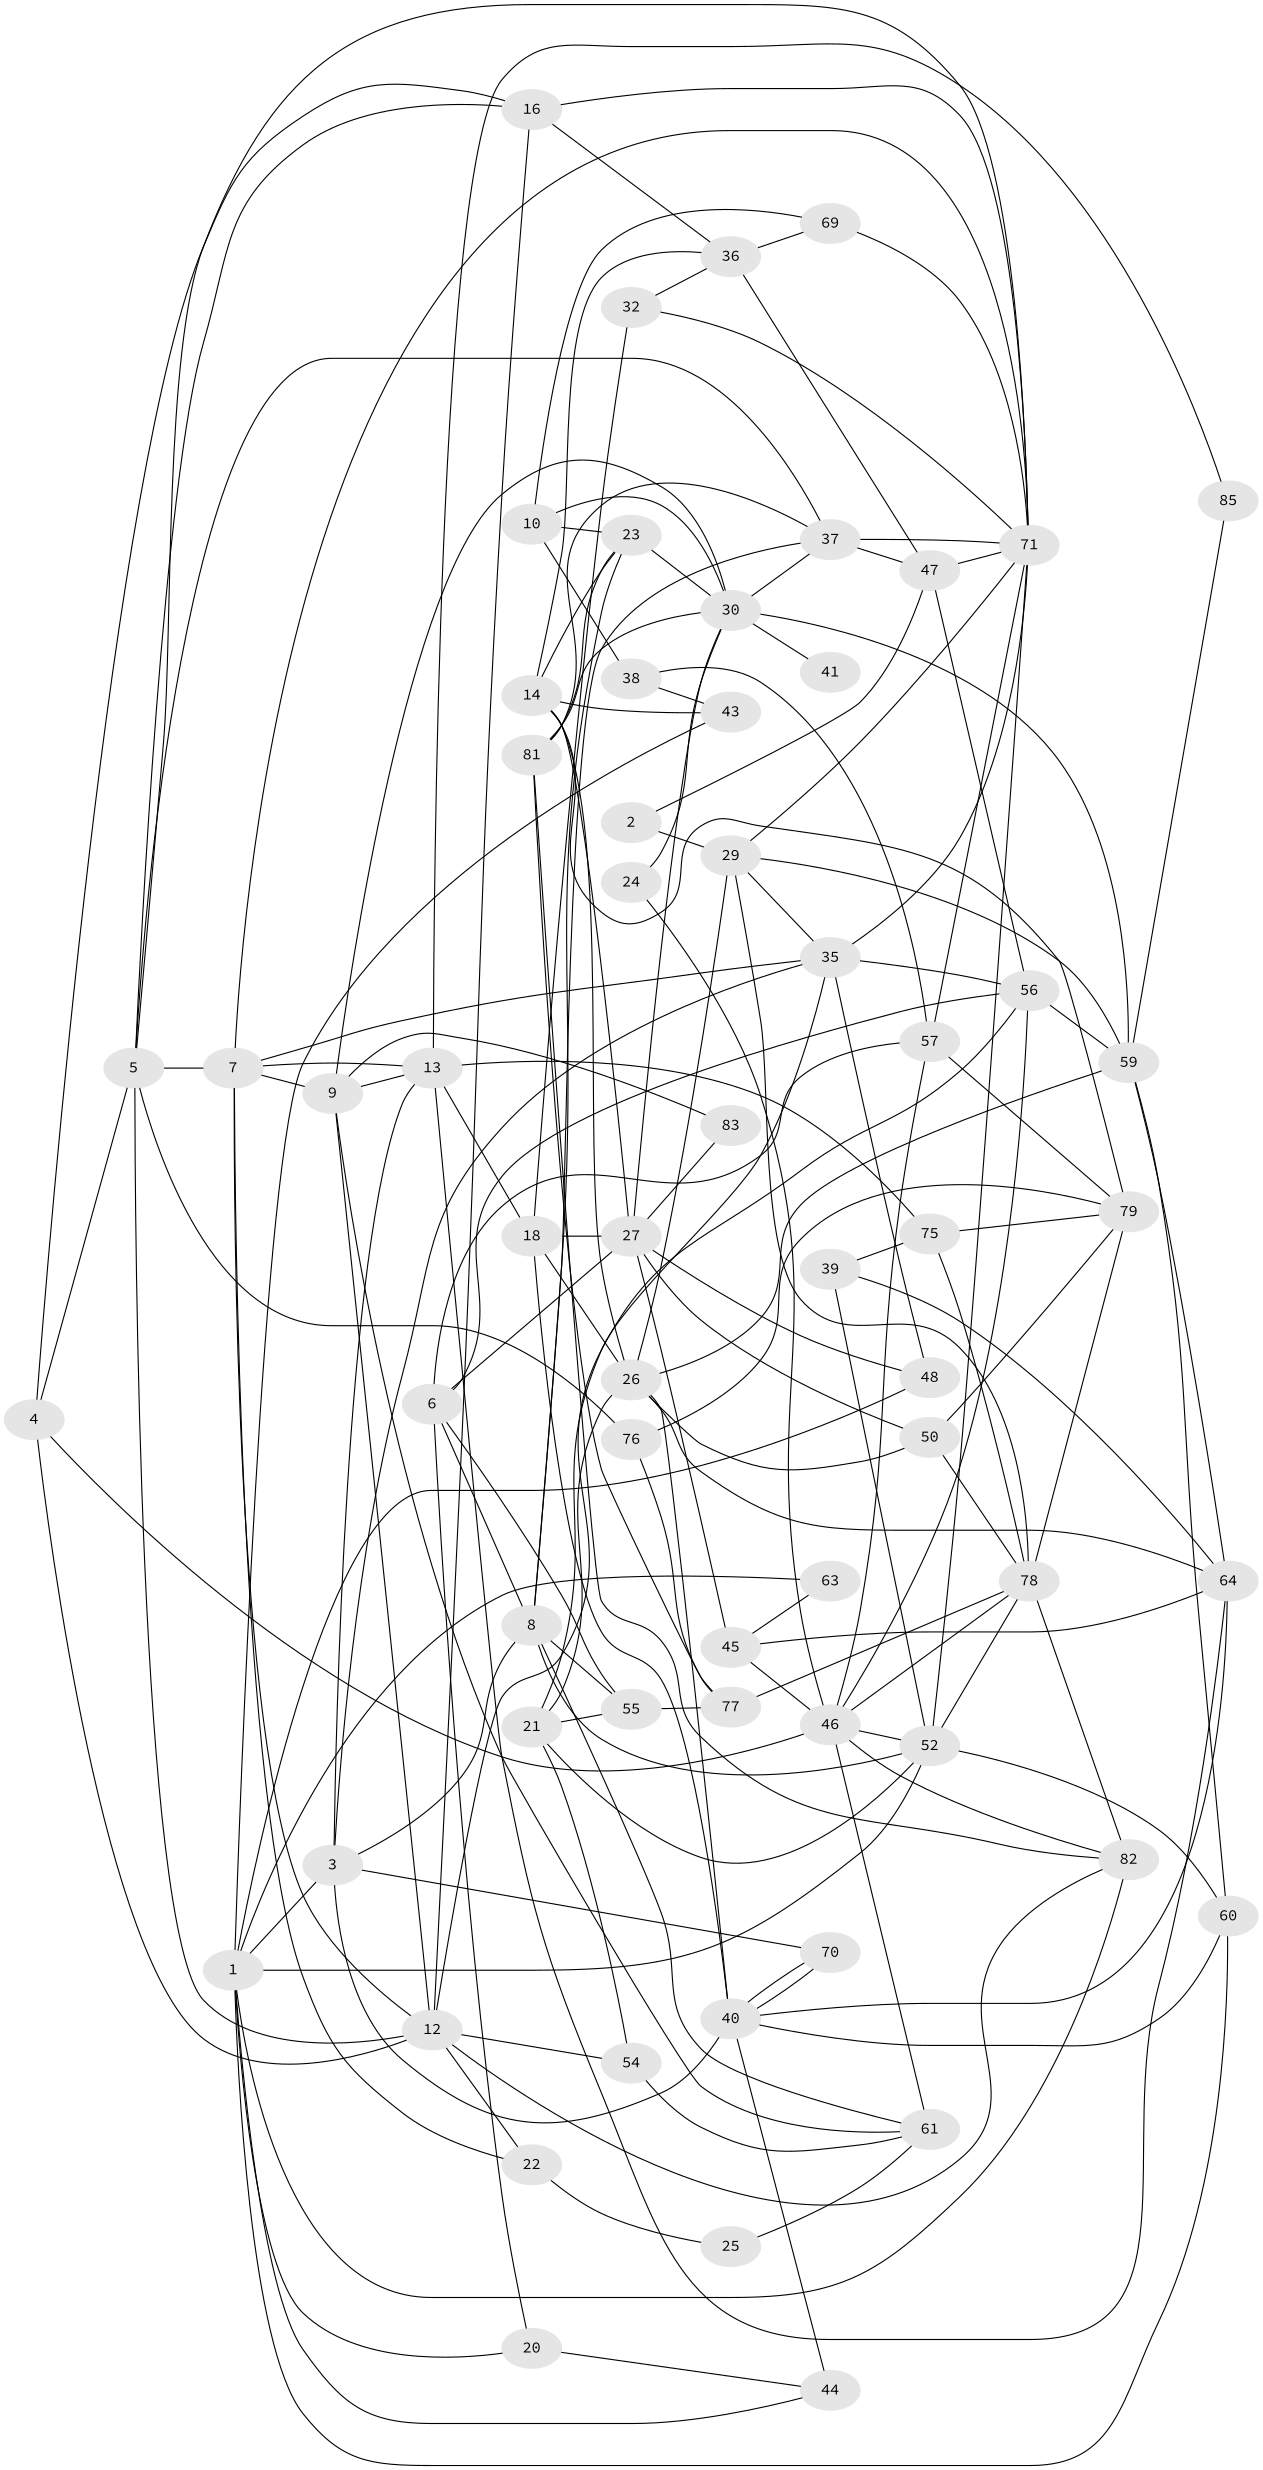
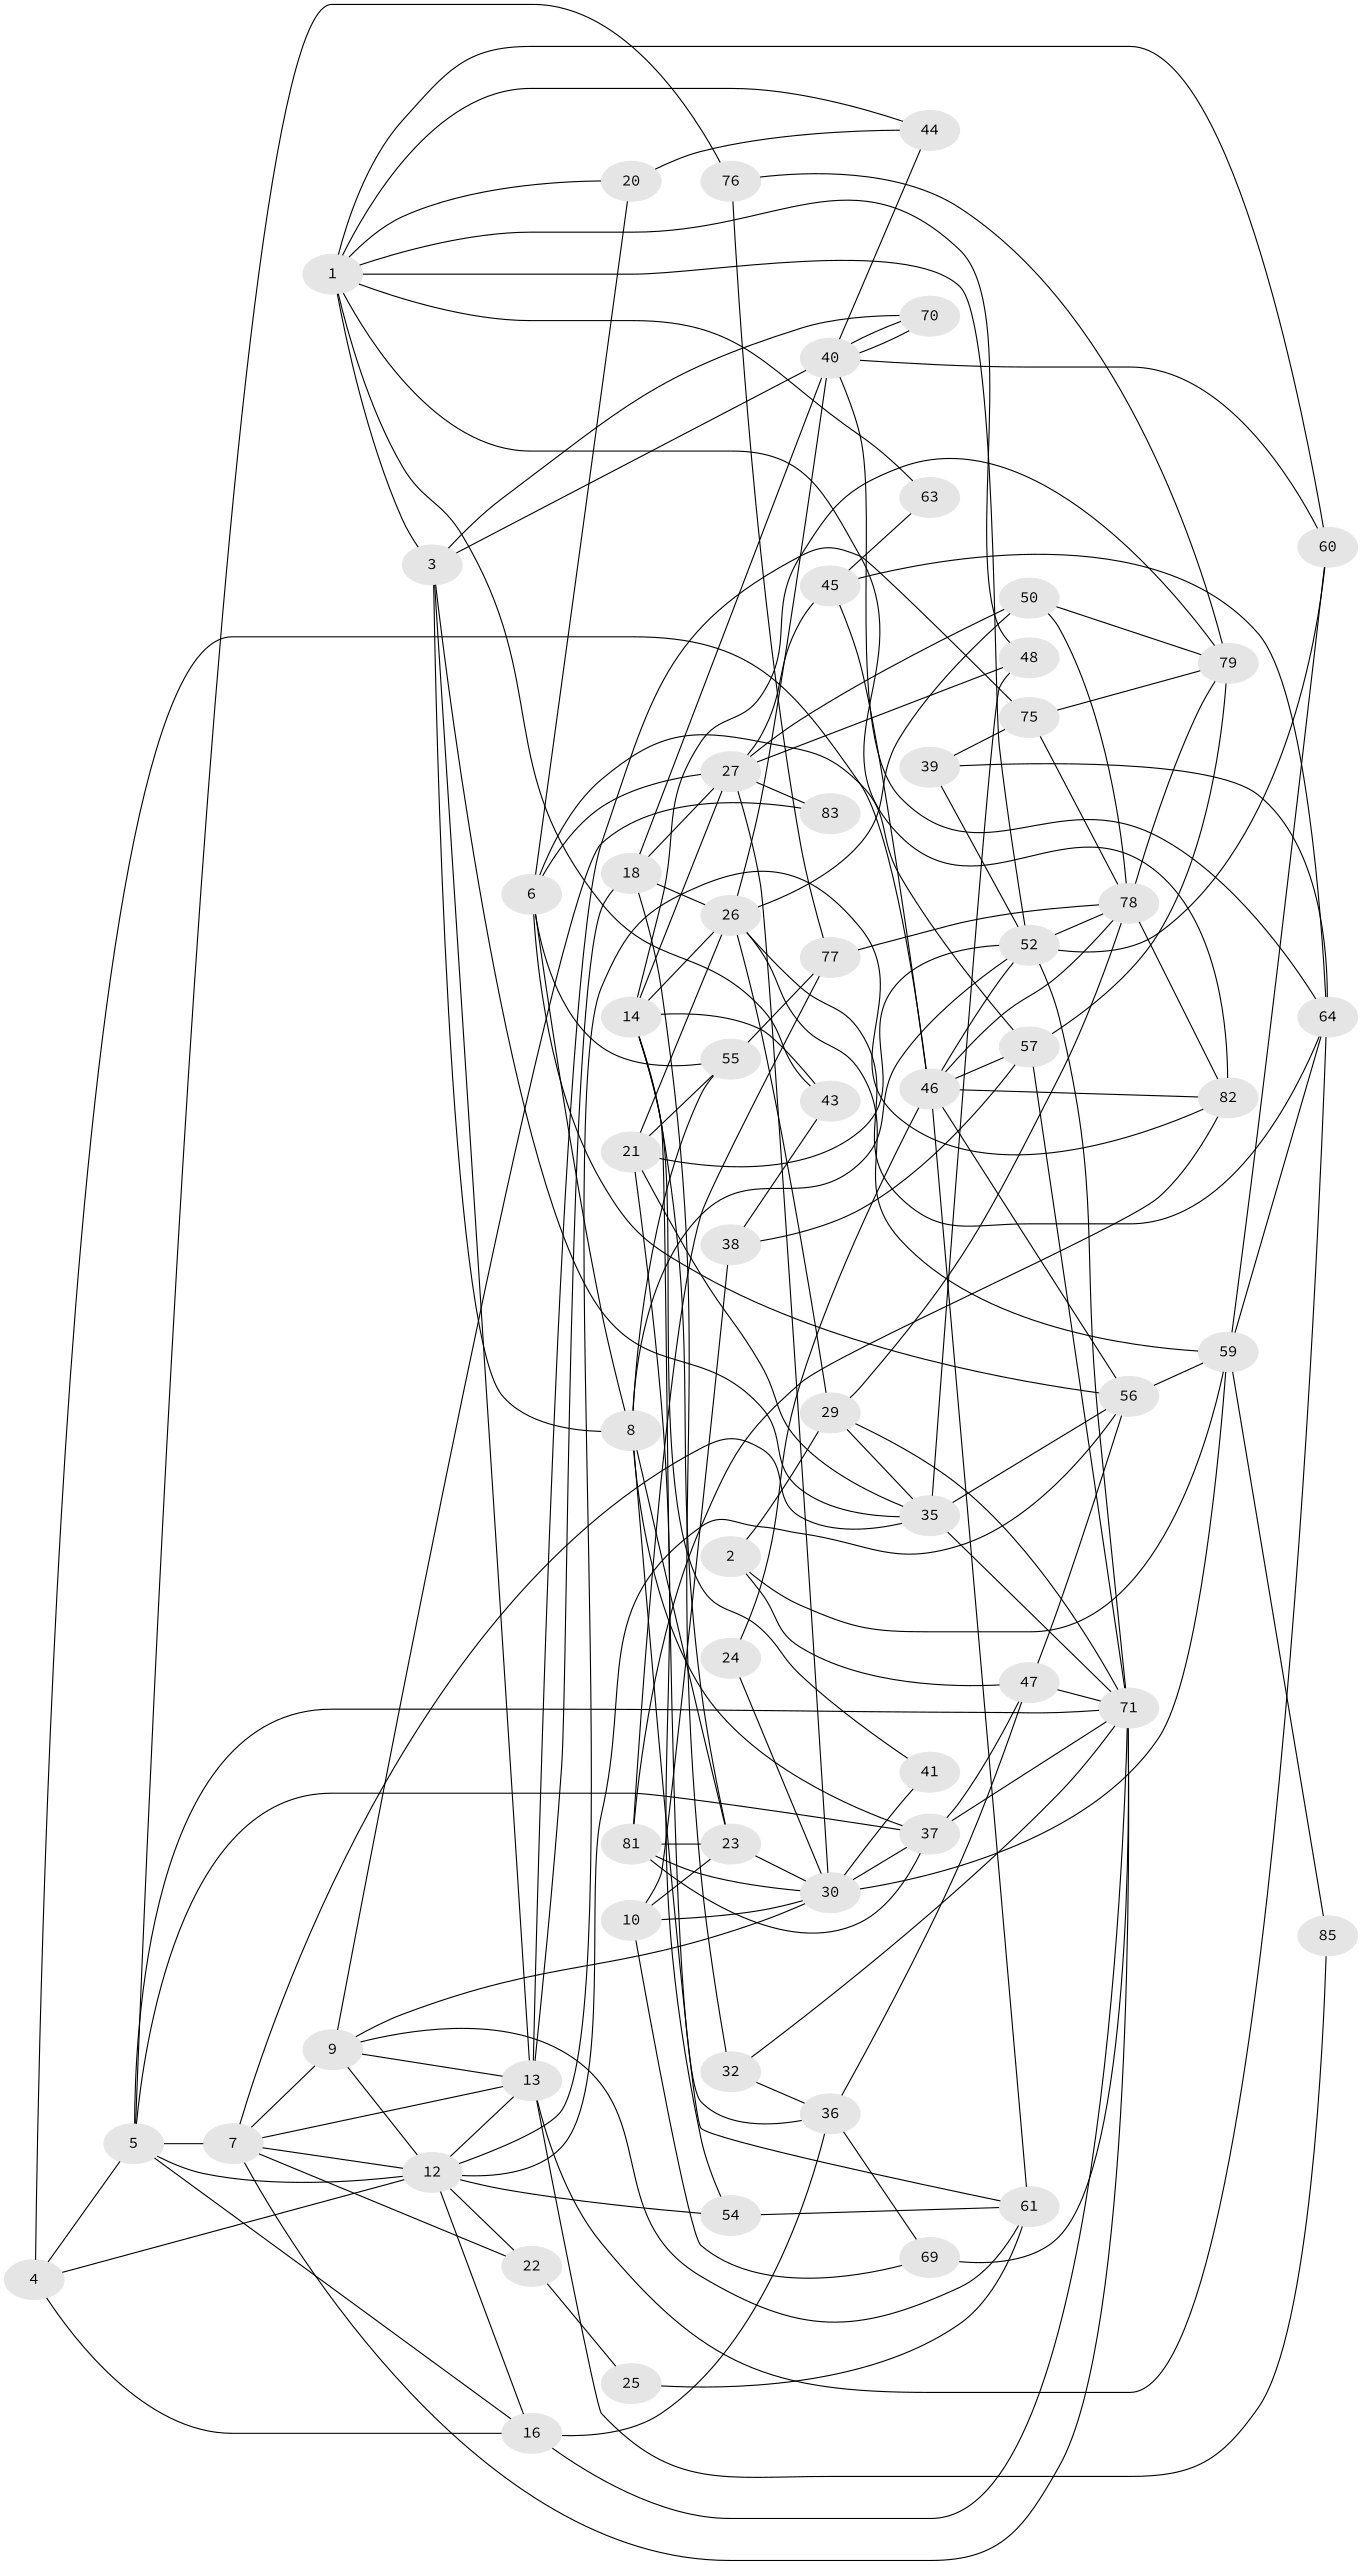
  graph {
    fontname="Source Code Pro"
    rankdir=LR
    node [color=gray90 fontname="Source Code Pro" style=filled]
    edge [fontname="Source Code Pro"]
    1 [super="+15"]
    3 [super="+58"]
    20
    43
    44
    48
    52 [super="+72"]
    60 [super="+67"]
    63
    82 [super="+89"]
    8 [super="+33"]
    13 [super="+49"]
    35 [super="+74"]
    40 [super="+88"]
    70
    71 [super="+92"]
    78 [super="+91"]
    29 [super="+99"]
    2
    47 [super="+81"]
    59 [super="+80"]
    56 [super="+95"]
    64 [super="+93"]
    85
    37 [super="+86"]
    55 [super="+73"]
    23 [super="+51"]
    61 [super="+66"]
    18
    75 [super="+97"]
    5 [super="+17"]
    12 [super="+53"]
    16 [super="+31"]
    7 [super="+98"]
    76
    4
    46 [super="+68"]
    22
    54
    36 [super="+100"]
    57 [super="+87"]
    9 [super="+19"]
    77 [super="+94"]
    79
    6 [super="+34"]
    n46 [label=27 super="+101"]
    30 [super="+42"]
    83
    50 [super="+96"]
    45
    25
    41
    10
    38
    69
    n56 [label=81 super="+62"]
    26 [super="+27"]
    32
    14 [super="+90"]
    21 [super="+65"]
    24
    39 [super="+84"]
    1 -- 3
    1 -- 20
    1 -- 43
    1 -- 44
    1 -- 48
    1 -- 52
    1 -- 60
    1 -- 63
    1 -- 82
    3 -- 8
    3 -- 13
    3 -- 35
    3 -- 40
    3 -- 70
    20 -- 44
    52 -- 60
    52 -- 71
    52 -- 78
    8 -- 52
    8 -- 37
    8 -- 55
    8 -- 23
    8 -- 61
    13 -- 64
    13 -- 85
    13 -- 18
    13 -- 75
    35 -- 48
    35 -- 71
    35 -- 56
    40 -- 44
    40 -- 60
    40 -- 70
    40 -- 70
    40 -- 64
    78 -- 82
    78 -- 79
    29 -- 35
    29 -- 71
    29 -- 78
    2 -- 29
    2 -- 47
-   29 -- 59
+   2 -- 59
    47 -- 71
    47 -- 56
    59 -- 60
    59 -- 64
    59 -- 85
    56 -- 59
    37 -- 71
    37 -- 47
    55 -- 77
    23 -- 30
    18 -- 40
    18 -- n46
    18 -- 26
    18 -- 32
    75 -- 78
    75 -- 79
    5 -- 71
    5 -- 37
    5 -- 12
    5 -- 16
    5 -- 7
    5 -- 76
    12 -- 82
+   12 -- 13
    12 -- 56
    12 -- 16
    12 -- 22
    12 -- 54
    16 -- 71
    16 -- 36
    7 -- 13
    7 -- 35
    7 -- 71
    7 -- 12
    7 -- 22
    7 -- 9
    76 -- 77
    76 -- 79
    4 -- 5
    4 -- 12
    4 -- 16
    4 -- 46
    46 -- 52
    46 -- 82
    46 -- 78
    46 -- 56
    46 -- 61
    46 -- 57
    22 -- 25
    54 -- 61
    36 -- 47
    36 -- 69
    57 -- 71 [weight=2]
    57 -- 79
    9 -- 13
    9 -- 61
    9 -- 12
    9 -- 30
    9 -- 83
    77 -- 78
    6 -- 20
    6 -- 8
    6 -- 56
    6 -- 55
    6 -- 57
    6 -- n46
    n46 -- 48
    n46 -- 30
    n46 -- 83
    n46 -- 50
    n46 -- 45
    30 -- 59
    30 -- 37
    30 -- 41
    50 -- 78
    50 -- 79
    45 -- 63
    45 -- 64
    45 -- 46
    25 -- 61
    10 -- 23
    10 -- 30
    10 -- 38
    10 -- 69
    38 -- 43
    38 -- 57
    69 -- 71
    n56 -- 82
    n56 -- 37
    n56 -- 23
    n56 -- 77
    n56 -- 30
    26 -- 40
    26 -- 29
    26 -- 59 [weight=2]
    26 -- 64
    26 -- 50
    32 -- 71
    32 -- 36
    14 -- 43
    14 -- 23
    14 -- 36
    14 -- 79
    14 -- n46
+   14 -- 41
    14 -- 26
    21 -- 52
    21 -- 35
    21 -- 55
    21 -- 54
    21 -- 26
    24 -- 46
    24 -- 30
    39 -- 52
    39 -- 64
    39 -- 75
  }
